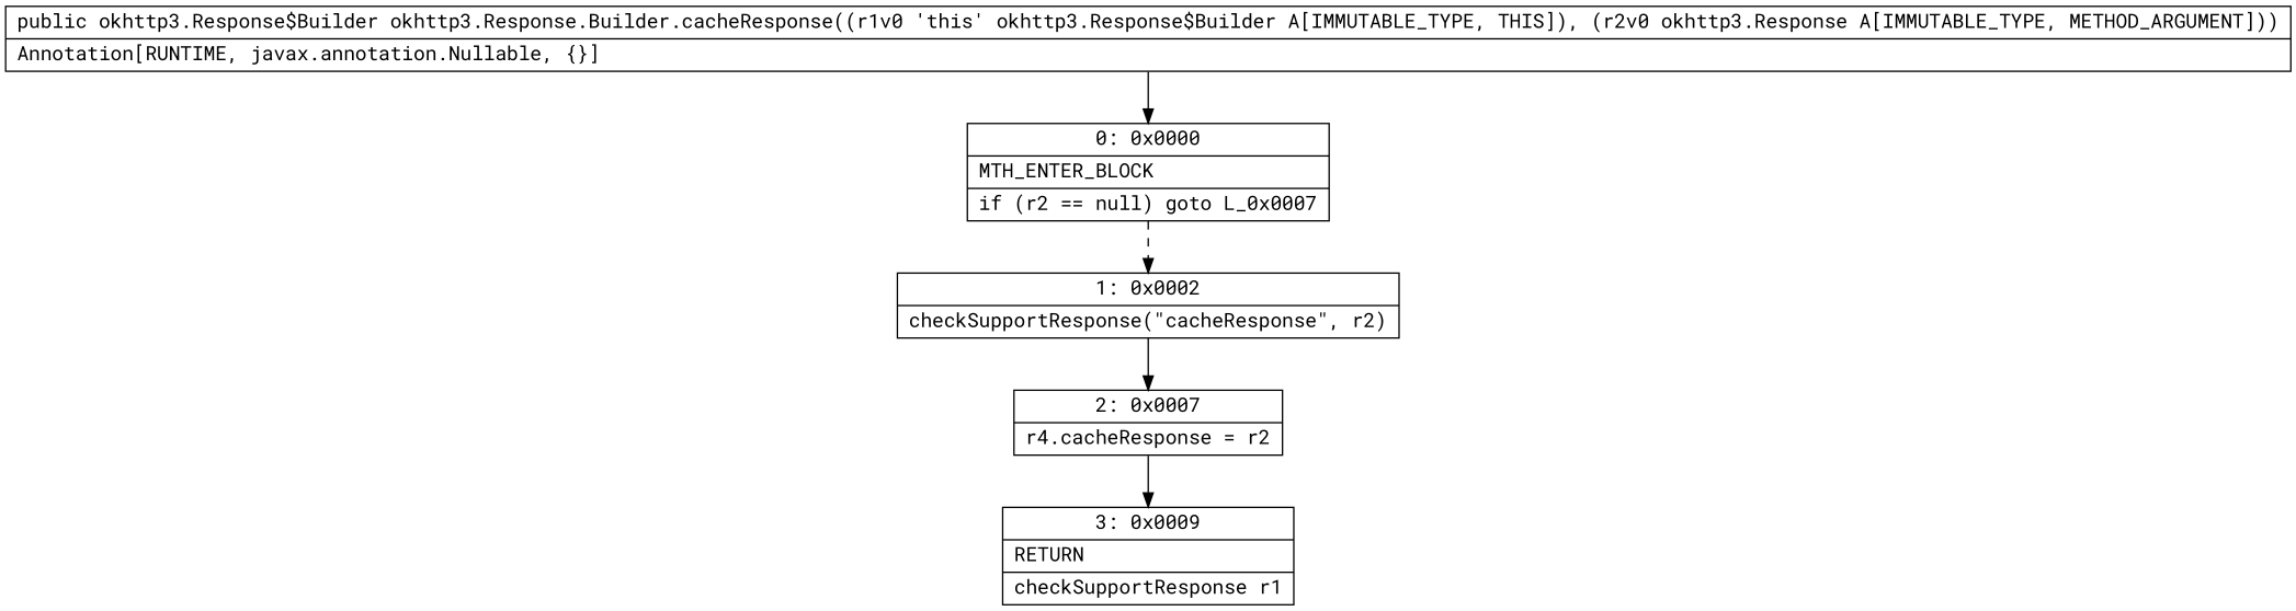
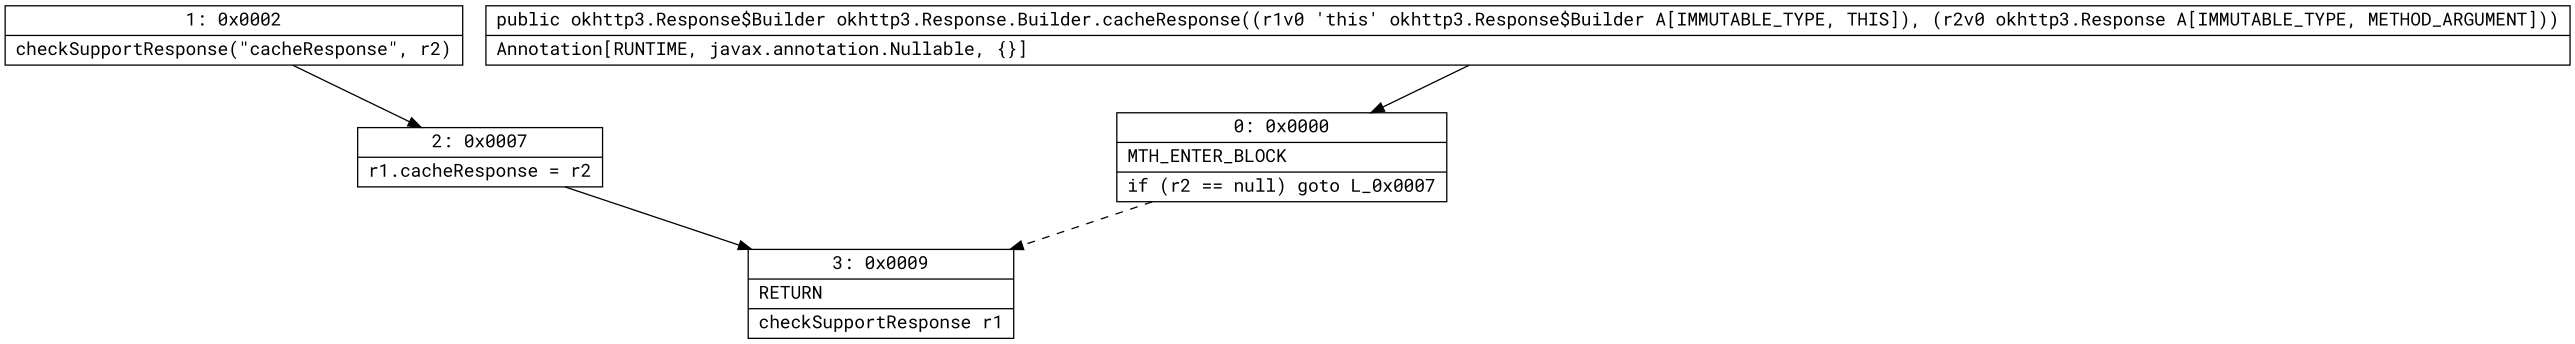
  digraph {
    fontname="Roboto Mono"
    node [fontname="Roboto Mono" shape=record]
    edge [fontname="Roboto Mono"]
    n1 [label="{0\:\ 0x0000|MTH_ENTER_BLOCK\l|if (r2 == null) goto L_0x0007\l}"]
    n2 [label="{1\:\ 0x0002|checkSupportResponse(\"cacheResponse\", r2)\l}"]
-   n3 [label="{2\:\ 0x0007|r4.cacheResponse = r2\l}"]
+   n3 [label="{2\:\ 0x0007|r1.cacheResponse = r2\l}"]
    n4 [label="{3\:\ 0x0009|RETURN\l|checkSupportResponse r1\l}"]
    n5 [label="{public okhttp3.Response$Builder okhttp3.Response.Builder.cacheResponse((r1v0 'this' okhttp3.Response$Builder A[IMMUTABLE_TYPE, THIS]), (r2v0 okhttp3.Response A[IMMUTABLE_TYPE, METHOD_ARGUMENT]))  | Annotation[RUNTIME, javax.annotation.Nullable, \{\}]\l}"]
-   n1 -> n2 [style=dashed]
+   n1 -> n4 [style=dashed]
    n2 -> n3
    n3 -> n4
    n5 -> n1
  }
